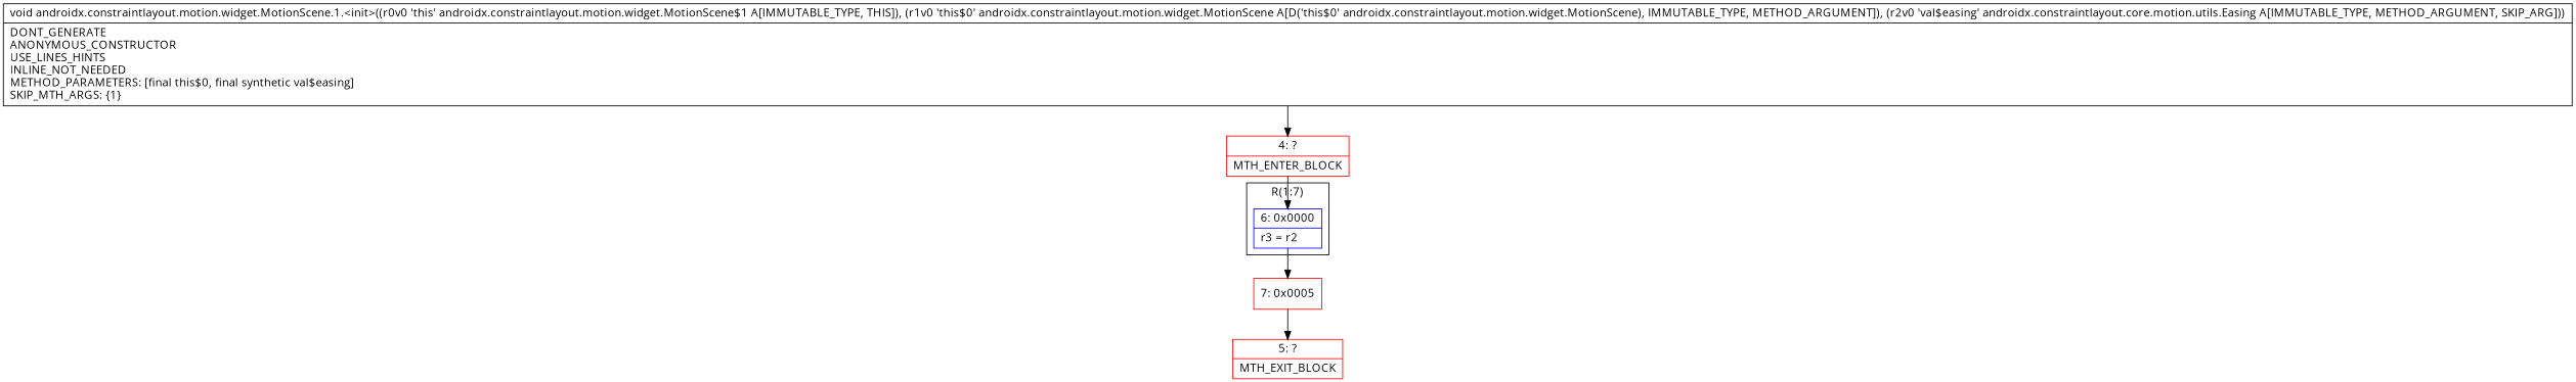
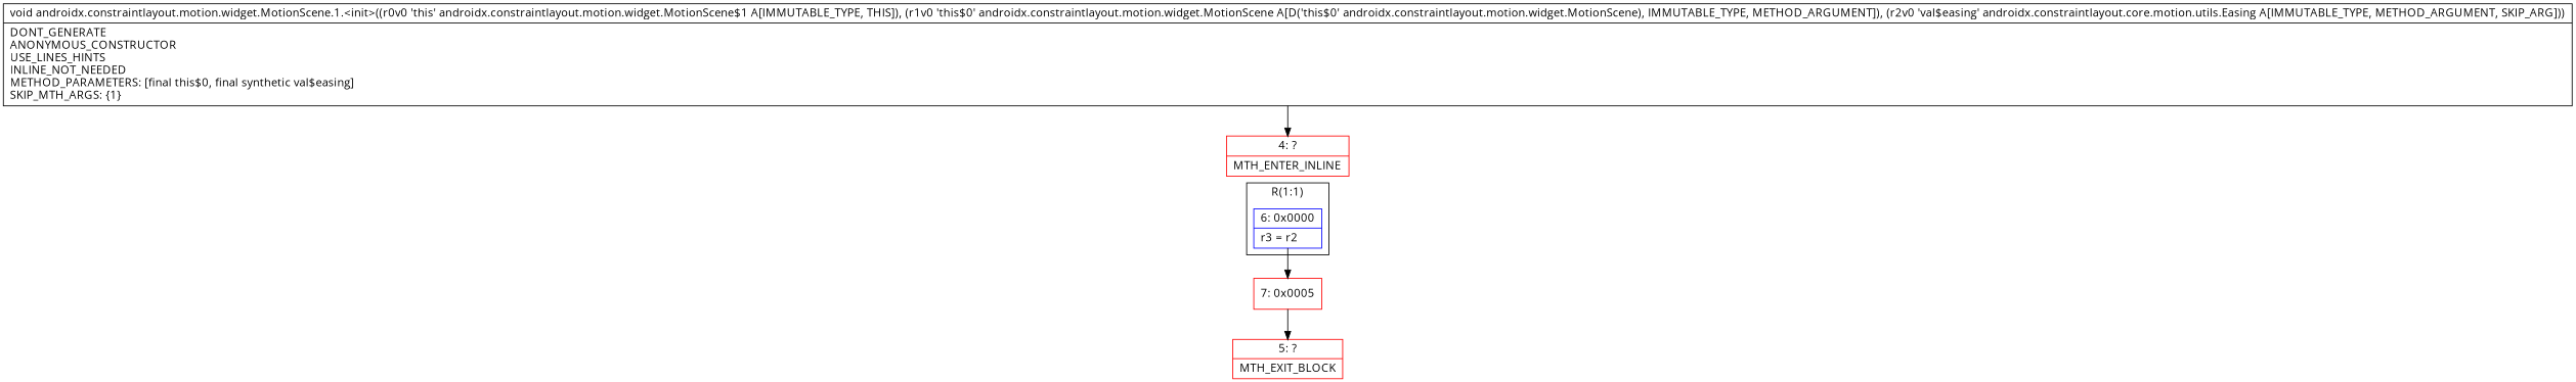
  digraph {
    fontname="Open Sans"
    node [color=red fontname="Open Sans" shape=record]
    edge [fontname="Open Sans"]
    n1 [color=blue label="{6\:\ 0x0000|r3 = r2\l}"]
    n2 [label="{7\:\ 0x0005}"]
    n3 [label="{5\:\ ?|MTH_EXIT_BLOCK\l}"]
-   n4 [label="{4\:\ ?|MTH_ENTER_BLOCK\l}"]
+   n4 [label="{4\:\ ?|MTH_ENTER_INLINE\l}"]
    n5 [label="{void androidx.constraintlayout.motion.widget.MotionScene.1.\<init\>((r0v0 'this' androidx.constraintlayout.motion.widget.MotionScene$1 A[IMMUTABLE_TYPE, THIS]), (r1v0 'this$0' androidx.constraintlayout.motion.widget.MotionScene A[D('this$0' androidx.constraintlayout.motion.widget.MotionScene), IMMUTABLE_TYPE, METHOD_ARGUMENT]), (r2v0 'val$easing' androidx.constraintlayout.core.motion.utils.Easing A[IMMUTABLE_TYPE, METHOD_ARGUMENT, SKIP_ARG]))  | DONT_GENERATE\lANONYMOUS_CONSTRUCTOR\lUSE_LINES_HINTS\lINLINE_NOT_NEEDED\lMETHOD_PARAMETERS: [final this$0, final synthetic val$easing]\lSKIP_MTH_ARGS: \{1\}\l}" color=""]
    subgraph cluster_1 {
-     label="R(1:7)"
+     label="R(1:1)"
      n1
    }
    n1 -> n2
    n2 -> n3
-   n4 -> n1
    n5 -> n4
  }
